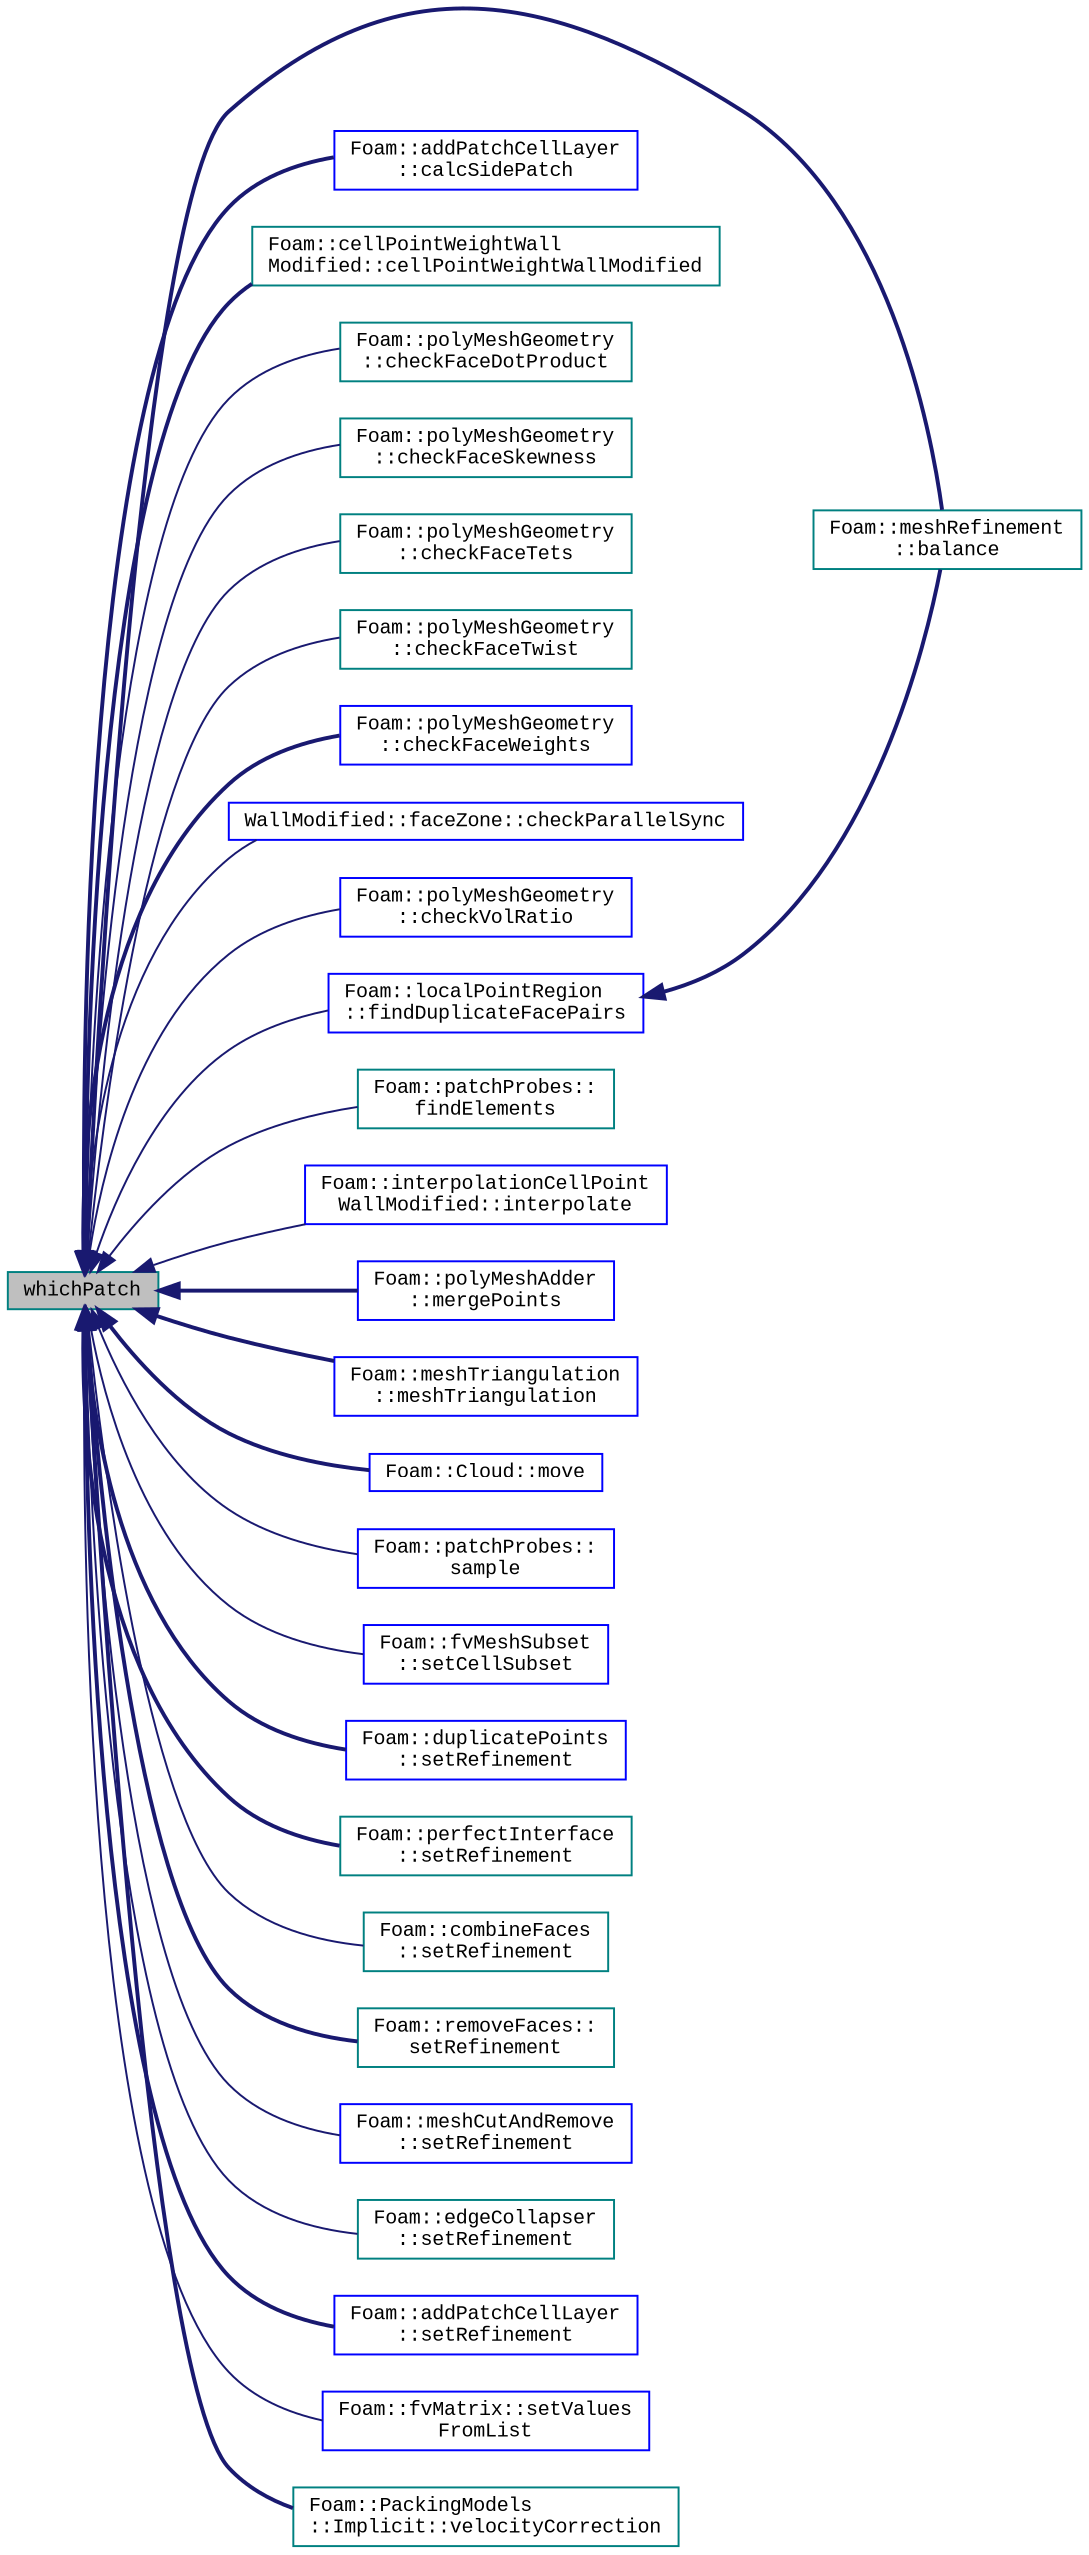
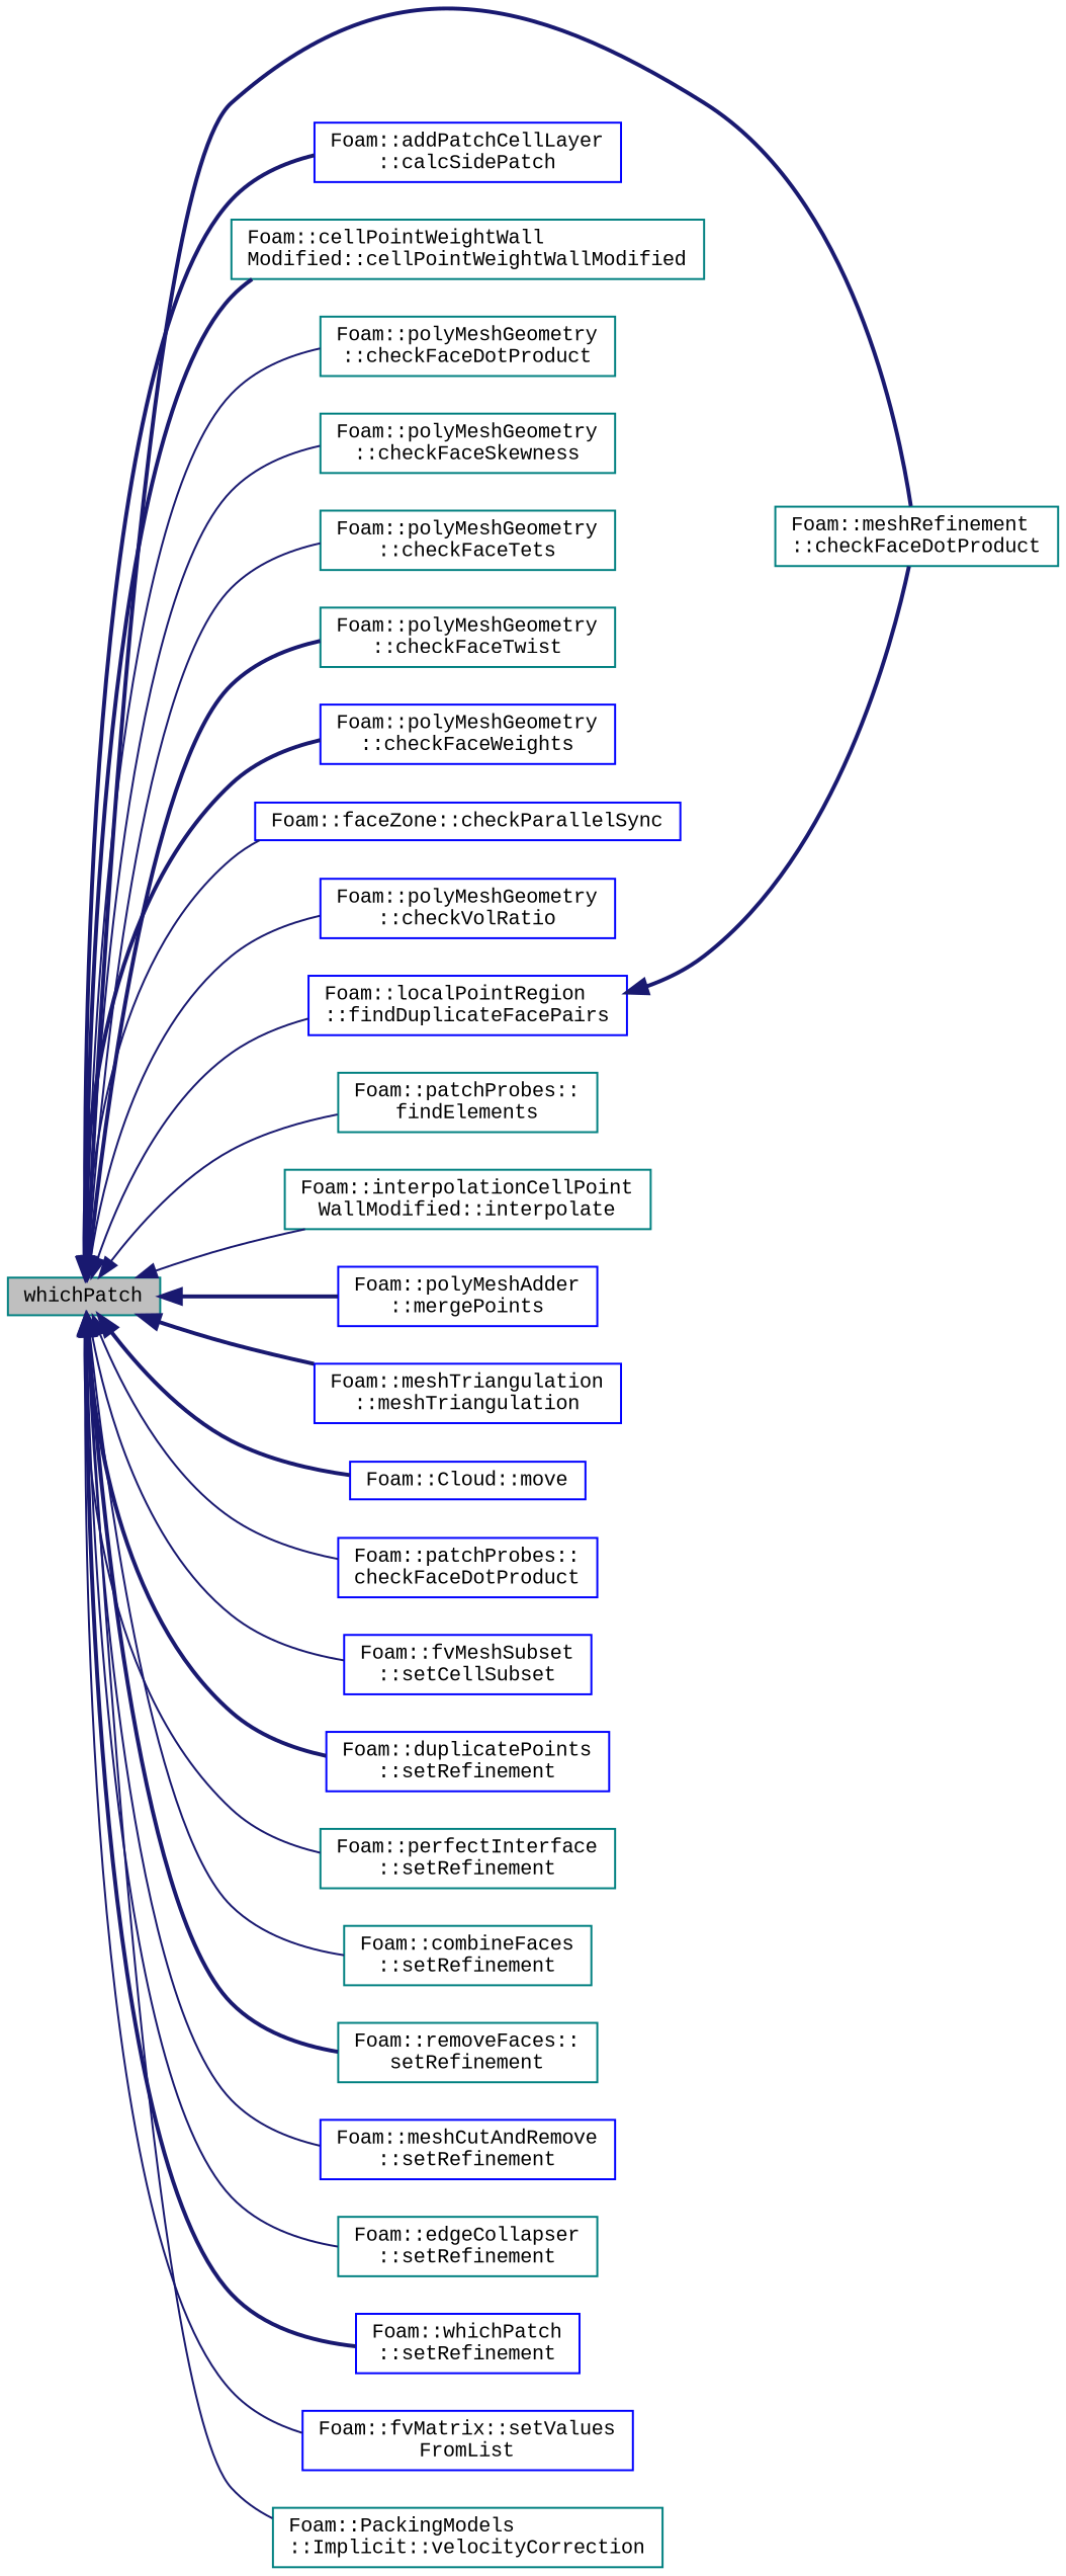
  digraph {
    fontname="Liberation Mono"
    rankdir=LR
    node [color=blue fontname="Liberation Mono" fontsize=10 shape=record]
    edge [color=midnightblue dir=back fontname="Liberation Mono" fontsize=10 labelfontname=FreeSans labelfontsize=10 style=bold]
    n1 [color=teal fillcolor=grey75 fontcolor=black height=0.2 label=whichPatch style=filled width=0.4]
-   n2 [color=teal height=0.2 label="Foam::meshRefinement\l::balance" width=0.4]
+   n2 [color=teal height=0.2 label="Foam::meshRefinement\l::checkFaceDotProduct" width=0.4]
    n3 [height=0.2 label="Foam::addPatchCellLayer\l::calcSidePatch" width=0.4]
    n4 [color=teal height=0.2 label="Foam::cellPointWeightWall\lModified::cellPointWeightWallModified" width=0.4]
    n5 [color=teal height=0.2 label="Foam::polyMeshGeometry\l::checkFaceDotProduct" width=0.4]
    n6 [color=teal height=0.2 label="Foam::polyMeshGeometry\l::checkFaceSkewness" width=0.4]
    n7 [color=teal height=0.2 label="Foam::polyMeshGeometry\l::checkFaceTets" width=0.4]
    n8 [color=teal height=0.2 label="Foam::polyMeshGeometry\l::checkFaceTwist" width=0.4]
    n9 [height=0.2 label="Foam::polyMeshGeometry\l::checkFaceWeights" width=0.4]
-   n10 [height=0.2 label="WallModified::faceZone::checkParallelSync" width=0.4]
+   n10 [height=0.2 label="Foam::faceZone::checkParallelSync" width=0.4]
    n11 [height=0.2 label="Foam::polyMeshGeometry\l::checkVolRatio" width=0.4]
    n12 [height=0.2 label="Foam::localPointRegion\l::findDuplicateFacePairs" width=0.4]
    n13 [color=teal height=0.2 label="Foam::patchProbes::\lfindElements" width=0.4]
-   n14 [height=0.2 label="Foam::interpolationCellPoint\lWallModified::interpolate" width=0.4]
+   n14 [color=teal height=0.2 label="Foam::interpolationCellPoint\lWallModified::interpolate" width=0.4]
    n15 [height=0.2 label="Foam::polyMeshAdder\l::mergePoints" width=0.4]
    n16 [height=0.2 label="Foam::meshTriangulation\l::meshTriangulation" width=0.4]
    n17 [height=0.2 label="Foam::Cloud::move" width=0.4]
-   n18 [height=0.2 label="Foam::patchProbes::\lsample" width=0.4]
+   n18 [height=0.2 label="Foam::patchProbes::\lcheckFaceDotProduct" width=0.4]
    n19 [height=0.2 label="Foam::fvMeshSubset\l::setCellSubset" width=0.4]
    n20 [height=0.2 label="Foam::duplicatePoints\l::setRefinement" width=0.4]
    n21 [color=teal height=0.2 label="Foam::perfectInterface\l::setRefinement" width=0.4]
    n22 [color=teal height=0.2 label="Foam::combineFaces\l::setRefinement" width=0.4]
    n23 [color=teal height=0.2 label="Foam::removeFaces::\lsetRefinement" width=0.4]
    n24 [height=0.2 label="Foam::meshCutAndRemove\l::setRefinement" width=0.4]
    n25 [color=teal height=0.2 label="Foam::edgeCollapser\l::setRefinement" width=0.4]
-   n26 [height=0.2 label="Foam::addPatchCellLayer\l::setRefinement" width=0.4]
+   n26 [height=0.2 label="Foam::whichPatch\l::setRefinement" width=0.4]
    n27 [height=0.2 label="Foam::fvMatrix::setValues\lFromList" width=0.4]
    n28 [color=teal height=0.2 label="Foam::PackingModels\l::Implicit::velocityCorrection" width=0.4]
    n1 -> n2
    n1 -> n3
    n1 -> n4
    n1 -> n5 [style=solid]
    n1 -> n6 [style=solid]
    n1 -> n7 [style=solid]
-   n1 -> n8 [style=solid]
+   n1 -> n8
    n1 -> n9
    n1 -> n10 [style=solid]
    n1 -> n11 [style=solid]
    n1 -> n12 [style=solid]
    n1 -> n13 [style=solid]
    n1 -> n14 [style=solid]
    n1 -> n15
    n1 -> n16
    n1 -> n17
    n1 -> n18 [style=solid]
    n1 -> n19 [style=solid]
    n1 -> n20
-   n1 -> n21
+   n1 -> n21 [style=solid]
    n1 -> n22 [style=solid]
    n1 -> n23
    n1 -> n24 [style=solid]
    n1 -> n25 [style=solid]
    n1 -> n26
    n1 -> n27 [style=solid]
-   n1 -> n28
+   n1 -> n28 [style=solid]
    n12 -> n2
  }
